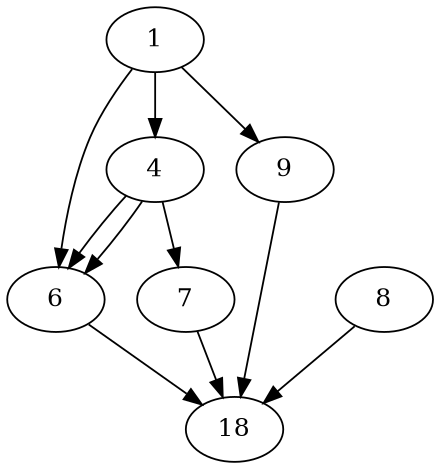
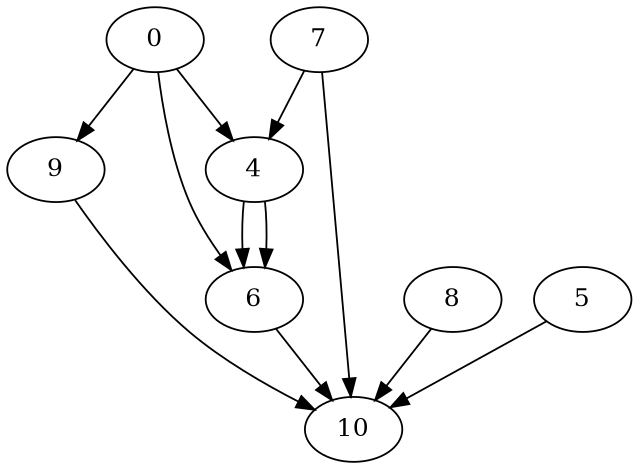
  digraph {
    node [alpha=0.12]
-   1 [alpha=0.10 expect_size=9273344]
+   1 [alpha=0.10 expect_size=9273344 label=0]
    6 [alpha=0.02 expect_size=41961472]
    9 [expect_size=46964736]
    4 [alpha=0.03 expect_size=52332544]
-   10 [alpha=0.11 expect_size=51326976 label=18]
+   10 [alpha=0.11 expect_size=51326976]
    7 [expect_size=23124992]
    8 [alpha=0.09 expect_size=12481536]
+   5 [alpha=0.04 expect_size=12477440]
    1 -> 6
    1 -> 9
    1 -> 4
    6 -> 10
    9 -> 10
    4 -> 6
    4 -> 6
-   4 -> 7
+   7 -> 4
    7 -> 10
    8 -> 10
+   5 -> 10
  }
